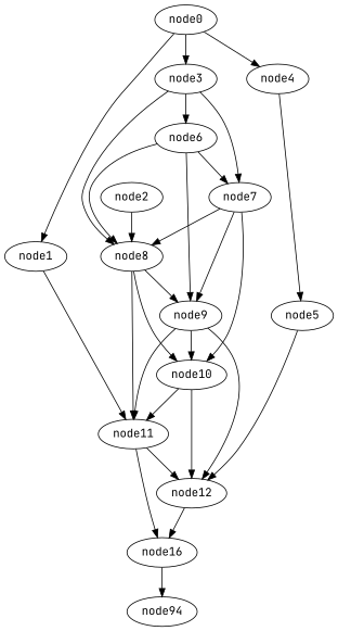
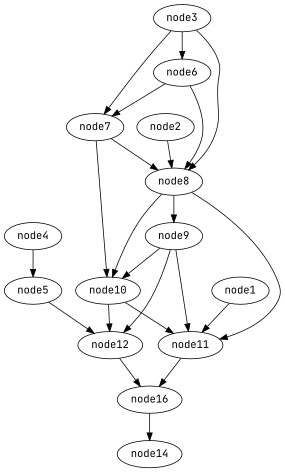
  digraph {
    fontname="JetBrains Mono"
    node [fontname="JetBrains Mono"]
    edge [fontname="JetBrains Mono"]
    n1 [label=node16]
-   node14 [label=node94]
+   node14
    node12
    node11
    node10
    node9
    node8
    node7
    node6
    node5
    node4
    node3
    node2
    node1
-   node0
    n1 -> node14
    node12 -> n1
    node11 -> n1
-   node11 -> node12
    node10 -> node12
    node10 -> node11
    node9 -> node12
    node9 -> node11
    node9 -> node10
    node8 -> node11
    node8 -> node10
    node8 -> node9
    node7 -> node10
-   node7 -> node9
    node7 -> node8
-   node6 -> node9
    node6 -> node8
    node6 -> node7
    node5 -> node12
    node4 -> node5
    node3 -> node8
    node3 -> node7
    node3 -> node6
    node2 -> node8
    node1 -> node11
-   node0 -> node4
-   node0 -> node3
-   node0 -> node1
  }
